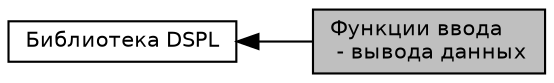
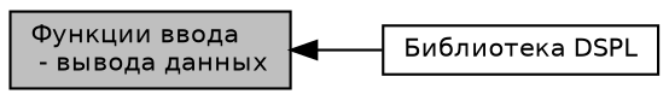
  digraph {
    rankdir=LR
    node [color=black fontname=Helvetica fontsize=10 shape=record style=filled]
    n1 [fillcolor=white height=0.2 label="Библиотека DSPL" width=0.4]
    n2 [fillcolor=grey75 fontcolor=black height=0.2 label="Функции ввода\l - вывода данных" width=0.4]
-   n1 -> n2 [dir=back fontname=Helvetica fontsize=10 labelfontname=Helvetica labelfontsize=10 shape=plaintext style=solid]
+   n2 -> n1 [dir=back fontname=Helvetica fontsize=10 labelfontname=Helvetica labelfontsize=10 shape=plaintext style=solid]
  }
